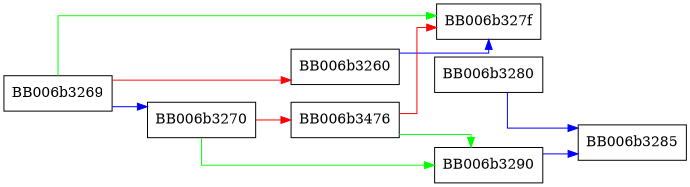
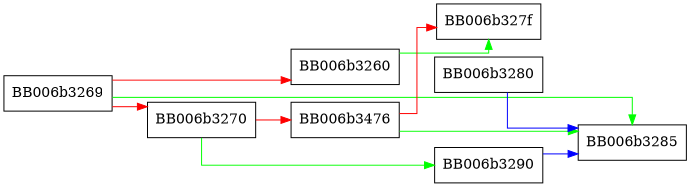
  digraph {
    rankdir=LR
    splines=ortho
    node [shape=box]
    edge [color=green]
    BB006b3260
    BB006b327f
    BB006b3269
    BB006b3285
    BB006b3270
    n6 [label=BB006b3476]
    BB006b3290
    BB006b3280
-   BB006b3260 -> BB006b327f [color=blue]
+   BB006b3260 -> BB006b327f
    BB006b3269 -> BB006b3260 [color=red]
-   BB006b3269 -> BB006b327f
-   BB006b3269 -> BB006b3270 [color=blue]
+   BB006b3269 -> BB006b3285
+   BB006b3269 -> BB006b3270 [color=red]
    BB006b3270 -> n6 [color=red]
    BB006b3270 -> BB006b3290
    n6 -> BB006b327f [color=red]
-   n6 -> BB006b3290
+   n6 -> BB006b3285
    BB006b3290 -> BB006b3285 [color=blue]
    BB006b3280 -> BB006b3285 [color=blue]
  }
